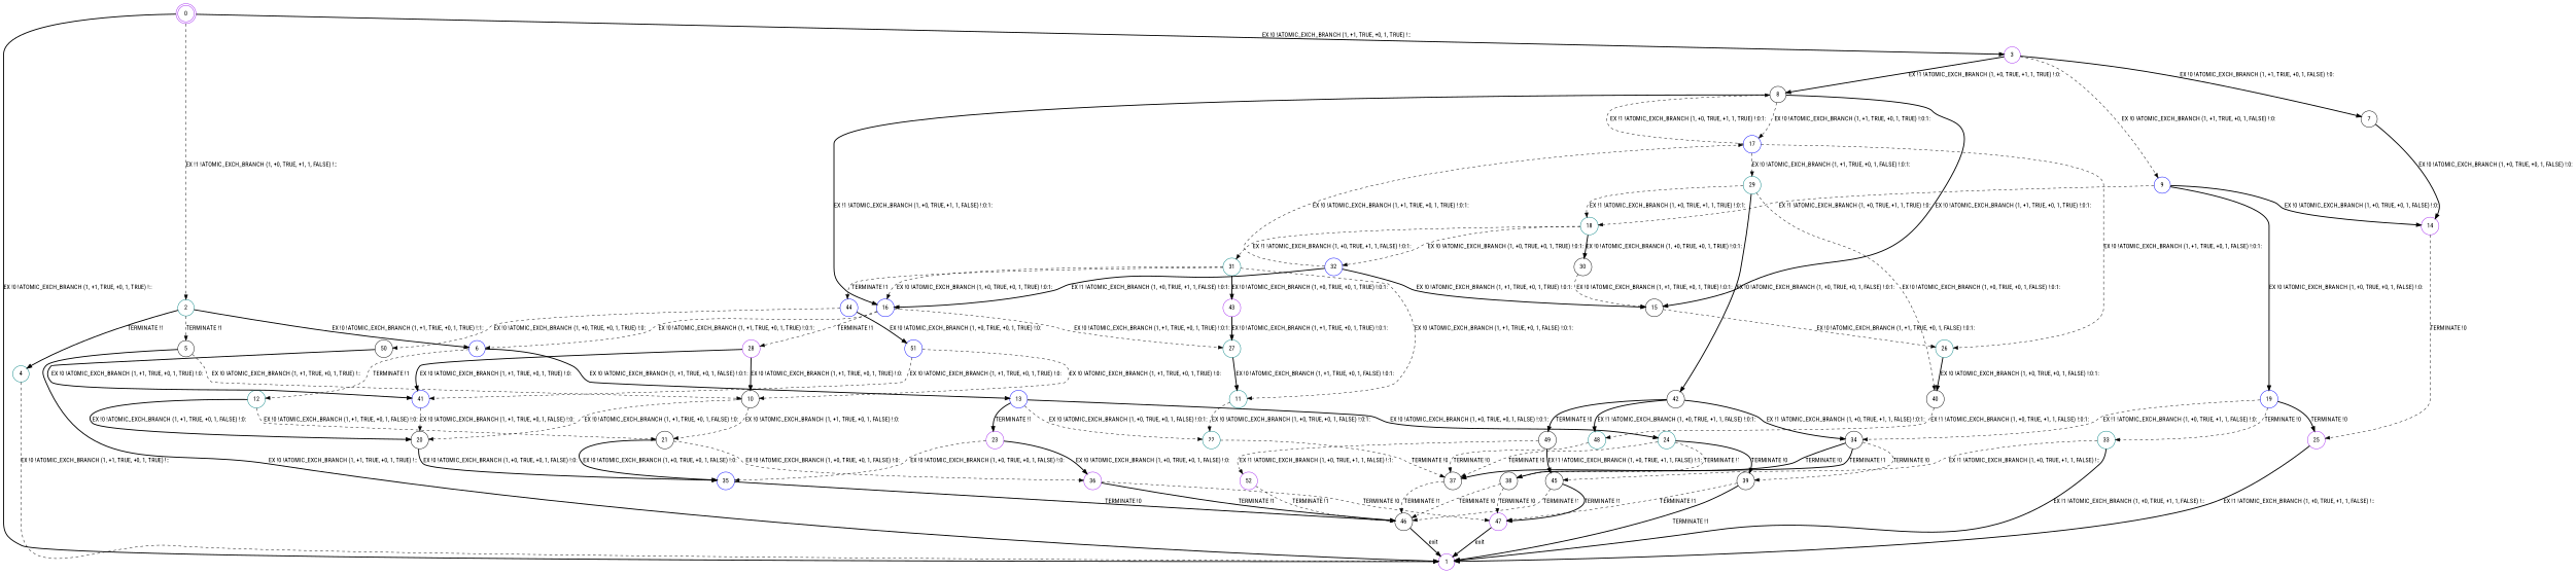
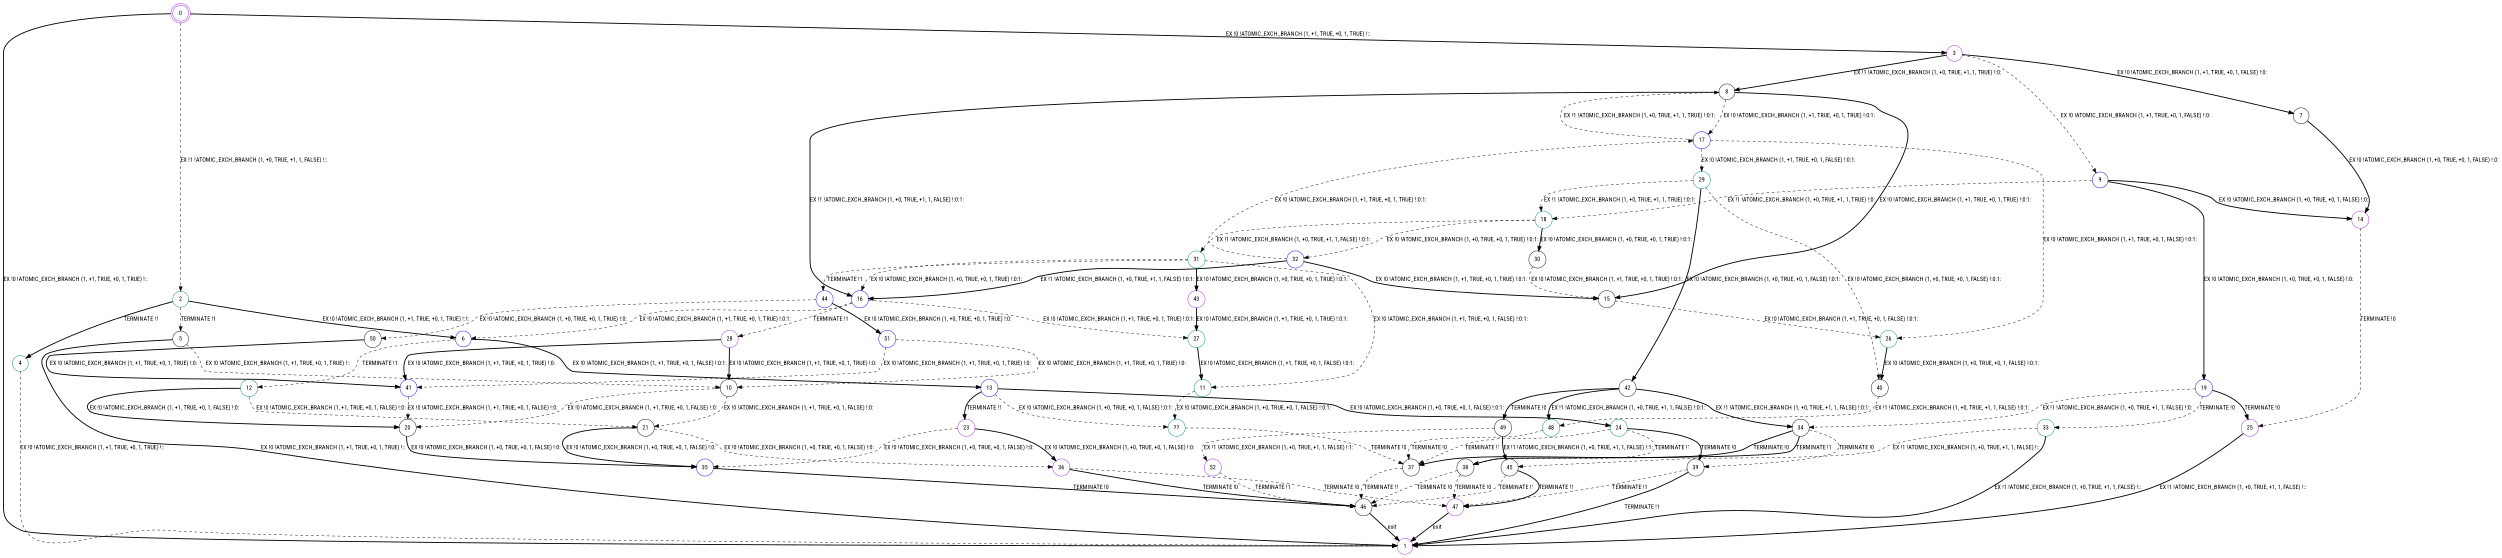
  digraph {
    fontname="Roboto Condensed"
    node [color=black fontname="Roboto Condensed" shape=circle]
    edge [fontname="Roboto Condensed" style=dashed]
    0 [color=purple peripheries=2]
    1 [color=purple]
    2 [color=teal]
    3 [color=purple]
    4 [color=teal]
    5
    6 [color=blue]
    7
    8
    9 [color=blue]
    10
    12 [color=teal]
    13 [color=blue]
    14 [color=purple]
    15
    16 [color=blue]
    17 [color=blue]
    18 [color=teal]
    19 [color=blue]
    20
    21
    11 [color=teal]
    22 [color=teal]
    23 [color=purple]
    24 [color=teal]
    25 [color=purple]
    26 [color=teal]
    27 [color=teal]
    28 [color=purple]
    29 [color=teal]
    30
    31 [color=teal]
    32 [color=blue]
    33 [color=teal]
    34
    35 [color=blue]
    36 [color=purple]
    37
    38
    39
    40
    41 [color=blue]
    42
    43 [color=purple]
    44 [color=blue]
    45
    46
    47 [color=purple]
    48 [color=teal]
    49
    50
    51 [color=blue]
    52 [color=purple]
    0 -> 1 [label="EX !0 !ATOMIC_EXCH_BRANCH (1, +1, TRUE, +0, 1, TRUE) !::" style=bold]
    0 -> 2 [label="EX !1 !ATOMIC_EXCH_BRANCH (1, +0, TRUE, +1, 1, FALSE) !::"]
    0 -> 3 [label="EX !0 !ATOMIC_EXCH_BRANCH (1, +1, TRUE, +0, 1, TRUE) !::" style=bold]
    2 -> 4 [label="TERMINATE !1" style=bold]
    2 -> 5 [label="TERMINATE !1"]
    2 -> 6 [label="EX !0 !ATOMIC_EXCH_BRANCH (1, +1, TRUE, +0, 1, TRUE) !:1:" style=bold]
    3 -> 7 [label="EX !0 !ATOMIC_EXCH_BRANCH (1, +1, TRUE, +0, 1, FALSE) !:0:" style=bold]
    3 -> 8 [label="EX !1 !ATOMIC_EXCH_BRANCH (1, +0, TRUE, +1, 1, TRUE) !:0:" style=bold]
    3 -> 9 [label="EX !0 !ATOMIC_EXCH_BRANCH (1, +1, TRUE, +0, 1, FALSE) !:0:"]
    4 -> 1 [label="EX !0 !ATOMIC_EXCH_BRANCH (1, +1, TRUE, +0, 1, TRUE) !::"]
    5 -> 1 [label="EX !0 !ATOMIC_EXCH_BRANCH (1, +1, TRUE, +0, 1, TRUE) !::" style=bold]
    5 -> 10 [label="EX !0 !ATOMIC_EXCH_BRANCH (1, +1, TRUE, +0, 1, TRUE) !::"]
    6 -> 12 [label="TERMINATE !1"]
    6 -> 13 [label="EX !0 !ATOMIC_EXCH_BRANCH (1, +1, TRUE, +0, 1, FALSE) !:0:1:" style=bold]
    7 -> 14 [label="EX !0 !ATOMIC_EXCH_BRANCH (1, +0, TRUE, +0, 1, FALSE) !:0:" style=bold]
    8 -> 15 [label="EX !0 !ATOMIC_EXCH_BRANCH (1, +1, TRUE, +0, 1, TRUE) !:0:1:" style=bold]
    8 -> 16 [label="EX !1 !ATOMIC_EXCH_BRANCH (1, +0, TRUE, +1, 1, FALSE) !:0:1:" style=bold]
    8 -> 17 [label="EX !0 !ATOMIC_EXCH_BRANCH (1, +1, TRUE, +0, 1, TRUE) !:0:1:"]
    9 -> 14 [label="EX !0 !ATOMIC_EXCH_BRANCH (1, +0, TRUE, +0, 1, FALSE) !:0:" style=bold]
    9 -> 18 [label="EX !1 !ATOMIC_EXCH_BRANCH (1, +0, TRUE, +1, 1, TRUE) !:0:"]
    9 -> 19 [label="EX !0 !ATOMIC_EXCH_BRANCH (1, +0, TRUE, +0, 1, FALSE) !:0:" style=bold]
    10 -> 20 [label="EX !0 !ATOMIC_EXCH_BRANCH (1, +1, TRUE, +0, 1, FALSE) !:0:"]
    10 -> 21 [label="EX !0 !ATOMIC_EXCH_BRANCH (1, +1, TRUE, +0, 1, FALSE) !:0:"]
    12 -> 20 [label="EX !0 !ATOMIC_EXCH_BRANCH (1, +1, TRUE, +0, 1, FALSE) !:0:" style=bold]
    12 -> 21 [label="EX !0 !ATOMIC_EXCH_BRANCH (1, +1, TRUE, +0, 1, FALSE) !:0:"]
    13 -> 22 [label="EX !0 !ATOMIC_EXCH_BRANCH (1, +0, TRUE, +0, 1, FALSE) !:0:1:"]
    13 -> 23 [label="TERMINATE !1" style=bold]
    13 -> 24 [label="EX !0 !ATOMIC_EXCH_BRANCH (1, +0, TRUE, +0, 1, FALSE) !:0:1:" style=bold]
    14 -> 25 [label="TERMINATE !0"]
    15 -> 26 [label="EX !0 !ATOMIC_EXCH_BRANCH (1, +1, TRUE, +0, 1, FALSE) !:0:1:"]
    16 -> 6 [label="EX !0 !ATOMIC_EXCH_BRANCH (1, +1, TRUE, +0, 1, TRUE) !:0:1:"]
    16 -> 27 [label="EX !0 !ATOMIC_EXCH_BRANCH (1, +1, TRUE, +0, 1, TRUE) !:0:1:"]
    16 -> 28 [label="TERMINATE !1"]
    17 -> 8 [label="EX !1 !ATOMIC_EXCH_BRANCH (1, +0, TRUE, +1, 1, TRUE) !:0:1:"]
    17 -> 26 [label="EX !0 !ATOMIC_EXCH_BRANCH (1, +1, TRUE, +0, 1, FALSE) !:0:1:"]
    17 -> 29 [label="EX !0 !ATOMIC_EXCH_BRANCH (1, +1, TRUE, +0, 1, FALSE) !:0:1:"]
    18 -> 30 [label="EX !0 !ATOMIC_EXCH_BRANCH (1, +0, TRUE, +0, 1, TRUE) !:0:1:" style=bold]
    18 -> 31 [label="EX !1 !ATOMIC_EXCH_BRANCH (1, +0, TRUE, +1, 1, FALSE) !:0:1:"]
    18 -> 32 [label="EX !0 !ATOMIC_EXCH_BRANCH (1, +0, TRUE, +0, 1, TRUE) !:0:1:"]
    19 -> 25 [label="TERMINATE !0" style=bold]
    19 -> 33 [label="TERMINATE !0"]
    19 -> 34 [label="EX !1 !ATOMIC_EXCH_BRANCH (1, +0, TRUE, +1, 1, FALSE) !:0:"]
    20 -> 35 [label="EX !0 !ATOMIC_EXCH_BRANCH (1, +0, TRUE, +0, 1, FALSE) !:0:" style=bold]
    21 -> 35 [label="EX !0 !ATOMIC_EXCH_BRANCH (1, +0, TRUE, +0, 1, FALSE) !:0:" style=bold]
    21 -> 36 [label="EX !0 !ATOMIC_EXCH_BRANCH (1, +0, TRUE, +0, 1, FALSE) !:0:"]
    11 -> 22 [label="EX !0 !ATOMIC_EXCH_BRANCH (1, +0, TRUE, +0, 1, FALSE) !:0:1:"]
    22 -> 37 [label="TERMINATE !0"]
    23 -> 35 [label="EX !0 !ATOMIC_EXCH_BRANCH (1, +0, TRUE, +0, 1, FALSE) !:0:"]
    23 -> 36 [label="EX !0 !ATOMIC_EXCH_BRANCH (1, +0, TRUE, +0, 1, FALSE) !:0:" style=bold]
-   24 -> 37 [label="TERMINATE !0"]
+   24 -> 37 [label="TERMINATE !1"]
    24 -> 38 [label="TERMINATE !1"]
    24 -> 39 [label="TERMINATE !0" style=bold]
    25 -> 1 [label="EX !1 !ATOMIC_EXCH_BRANCH (1, +0, TRUE, +1, 1, FALSE) !::" style=bold]
    26 -> 40 [label="EX !0 !ATOMIC_EXCH_BRANCH (1, +0, TRUE, +0, 1, FALSE) !:0:1:" style=bold]
    27 -> 11 [label="EX !0 !ATOMIC_EXCH_BRANCH (1, +1, TRUE, +0, 1, FALSE) !:0:1:" style=bold]
    28 -> 10 [label="EX !0 !ATOMIC_EXCH_BRANCH (1, +1, TRUE, +0, 1, TRUE) !:0:" style=bold]
    28 -> 41 [label="EX !0 !ATOMIC_EXCH_BRANCH (1, +1, TRUE, +0, 1, TRUE) !:0:" style=bold]
    29 -> 18 [label="EX !1 !ATOMIC_EXCH_BRANCH (1, +0, TRUE, +1, 1, TRUE) !:0:1:"]
    29 -> 40 [label="EX !0 !ATOMIC_EXCH_BRANCH (1, +0, TRUE, +0, 1, FALSE) !:0:1:"]
    29 -> 42 [label="EX !0 !ATOMIC_EXCH_BRANCH (1, +0, TRUE, +0, 1, FALSE) !:0:1:" style=bold]
    30 -> 15 [label="EX !0 !ATOMIC_EXCH_BRANCH (1, +1, TRUE, +0, 1, TRUE) !:0:1:"]
    31 -> 16 [label="EX !0 !ATOMIC_EXCH_BRANCH (1, +0, TRUE, +0, 1, TRUE) !:0:1:"]
    31 -> 11 [label="EX !0 !ATOMIC_EXCH_BRANCH (1, +1, TRUE, +0, 1, FALSE) !:0:1:"]
    31 -> 43 [label="EX !0 !ATOMIC_EXCH_BRANCH (1, +0, TRUE, +0, 1, TRUE) !:0:1:" style=bold]
    31 -> 44 [label="TERMINATE !1"]
    32 -> 15 [label="EX !0 !ATOMIC_EXCH_BRANCH (1, +1, TRUE, +0, 1, TRUE) !:0:1:" style=bold]
    32 -> 16 [label="EX !1 !ATOMIC_EXCH_BRANCH (1, +0, TRUE, +1, 1, FALSE) !:0:1:" style=bold]
    32 -> 17 [label="EX !0 !ATOMIC_EXCH_BRANCH (1, +1, TRUE, +0, 1, TRUE) !:0:1:"]
    33 -> 1 [label="EX !1 !ATOMIC_EXCH_BRANCH (1, +0, TRUE, +1, 1, FALSE) !::" style=bold]
    33 -> 45 [label="EX !1 !ATOMIC_EXCH_BRANCH (1, +0, TRUE, +1, 1, FALSE) !::"]
    34 -> 37 [label="TERMINATE !0" style=bold]
    34 -> 38 [label="TERMINATE !1" style=bold]
    34 -> 39 [label="TERMINATE !0"]
    35 -> 46 [label="TERMINATE !0" style=bold]
-   36 -> 46 [label="TERMINATE !1" style=bold]
+   36 -> 46 [label="TERMINATE !0" style=bold]
    36 -> 47 [label="TERMINATE !0"]
    37 -> 46 [label="TERMINATE !1"]
    38 -> 46 [label="TERMINATE !0"]
    38 -> 47 [label="TERMINATE !0"]
    39 -> 1 [label="TERMINATE !1" style=bold]
    39 -> 47 [label="TERMINATE !1"]
    40 -> 48 [label="EX !1 !ATOMIC_EXCH_BRANCH (1, +0, TRUE, +1, 1, FALSE) !:0:1:"]
    41 -> 20 [label="EX !0 !ATOMIC_EXCH_BRANCH (1, +1, TRUE, +0, 1, FALSE) !:0:"]
    42 -> 34 [label="EX !1 !ATOMIC_EXCH_BRANCH (1, +0, TRUE, +1, 1, FALSE) !:0:1:" style=bold]
    42 -> 48 [label="EX !1 !ATOMIC_EXCH_BRANCH (1, +0, TRUE, +1, 1, FALSE) !:0:1:" style=bold]
    42 -> 49 [label="TERMINATE !0" style=bold]
    43 -> 27 [label="EX !0 !ATOMIC_EXCH_BRANCH (1, +1, TRUE, +0, 1, TRUE) !:0:1:" style=bold]
    44 -> 50 [label="EX !0 !ATOMIC_EXCH_BRANCH (1, +0, TRUE, +0, 1, TRUE) !:0:"]
    44 -> 51 [label="EX !0 !ATOMIC_EXCH_BRANCH (1, +0, TRUE, +0, 1, TRUE) !:0:" style=bold]
    45 -> 46 [label="TERMINATE !1"]
    45 -> 47 [label="TERMINATE !1" style=bold]
    46 -> 1 [label=exit style=bold]
    47 -> 1 [label=exit style=bold]
    48 -> 37 [label="TERMINATE !0"]
    49 -> 45 [label="EX !1 !ATOMIC_EXCH_BRANCH (1, +0, TRUE, +1, 1, FALSE) !:1:" style=bold]
    49 -> 52 [label="EX !1 !ATOMIC_EXCH_BRANCH (1, +0, TRUE, +1, 1, FALSE) !:1:"]
    50 -> 41 [label="EX !0 !ATOMIC_EXCH_BRANCH (1, +1, TRUE, +0, 1, TRUE) !:0:" style=bold]
    51 -> 10 [label="EX !0 !ATOMIC_EXCH_BRANCH (1, +1, TRUE, +0, 1, TRUE) !:0:"]
    51 -> 41 [label="EX !0 !ATOMIC_EXCH_BRANCH (1, +1, TRUE, +0, 1, TRUE) !:0:"]
    52 -> 46 [label="TERMINATE !1"]
  }
